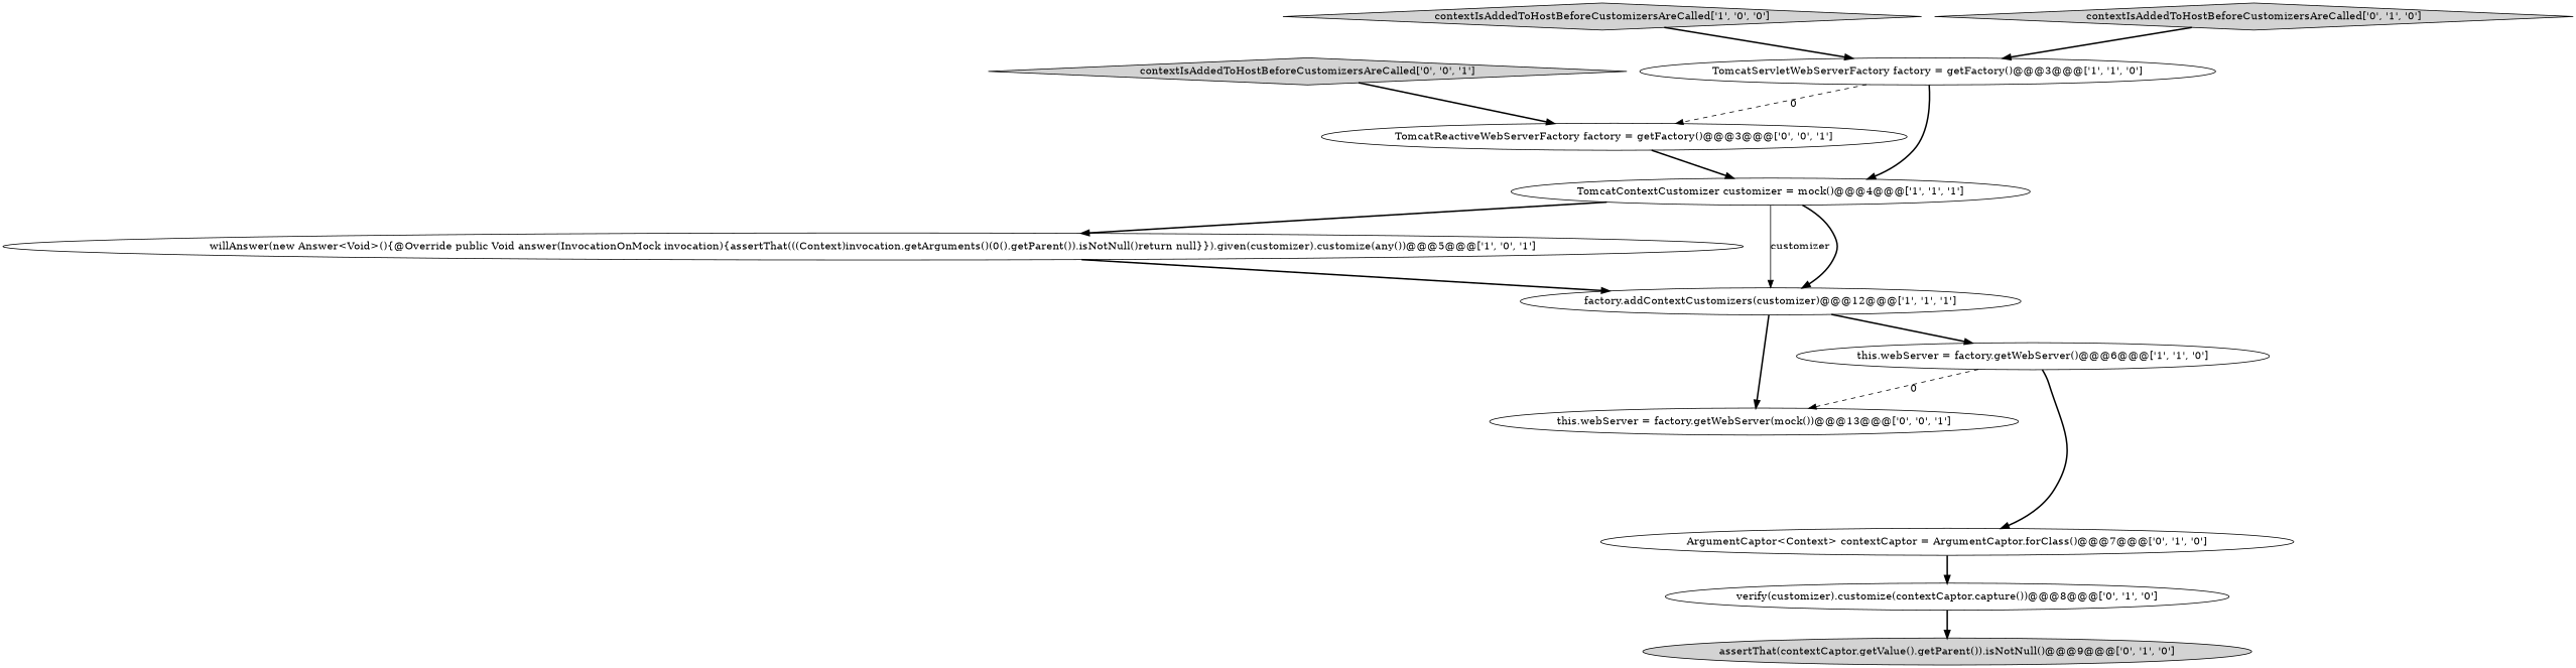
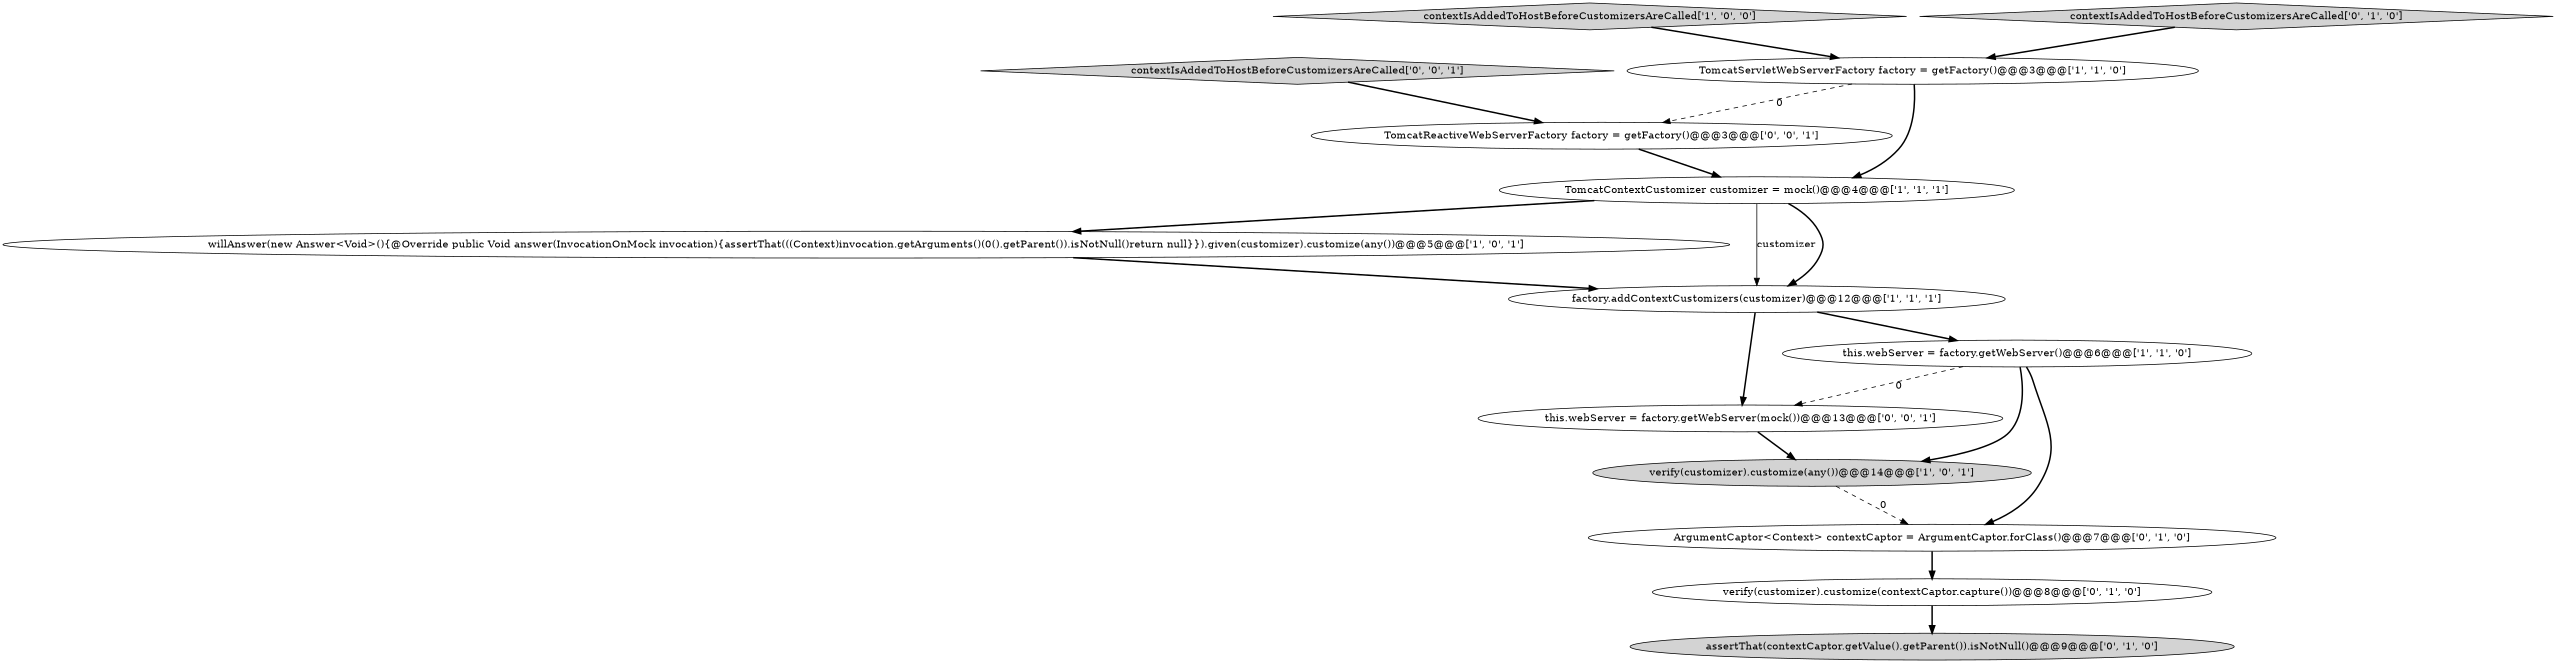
  digraph {
    node [fillcolor=white shape=ellipse style=filled]
    edge [style=bold]
    n1 [label="willAnswer(new Answer<Void>(){@Override public Void answer(InvocationOnMock invocation){assertThat(((Context)invocation.getArguments()(0().getParent()).isNotNull()return null}}).given(customizer).customize(any())@@@5@@@['1', '0', '1']"]
    n2 [label="factory.addContextCustomizers(customizer)@@@12@@@['1', '1', '1']"]
    n3 [label="this.webServer = factory.getWebServer(mock())@@@13@@@['0', '0', '1']"]
+   n4 [fillcolor=lightgray label="verify(customizer).customize(any())@@@14@@@['1', '0', '1']"]
    n5 [label="this.webServer = factory.getWebServer()@@@6@@@['1', '1', '0']"]
    n6 [label="ArgumentCaptor<Context> contextCaptor = ArgumentCaptor.forClass()@@@7@@@['0', '1', '0']"]
    n7 [label="verify(customizer).customize(contextCaptor.capture())@@@8@@@['0', '1', '0']"]
    n8 [fillcolor=lightgray label="assertThat(contextCaptor.getValue().getParent()).isNotNull()@@@9@@@['0', '1', '0']"]
    n9 [label="TomcatContextCustomizer customizer = mock()@@@4@@@['1', '1', '1']"]
    n10 [label="TomcatReactiveWebServerFactory factory = getFactory()@@@3@@@['0', '0', '1']"]
    n11 [fillcolor=lightgray label="contextIsAddedToHostBeforeCustomizersAreCalled['0', '0', '1']" shape=diamond]
    n12 [label="TomcatServletWebServerFactory factory = getFactory()@@@3@@@['1', '1', '0']"]
    n13 [fillcolor=lightgray label="contextIsAddedToHostBeforeCustomizersAreCalled['1', '0', '0']" shape=diamond]
    n14 [fillcolor=lightgray label="contextIsAddedToHostBeforeCustomizersAreCalled['0', '1', '0']" shape=diamond]
    n1 -> n2
    n2 -> n3
    n2 -> n5
+   n3 -> n4
+   n4 -> n6 [label=0 style=dashed]
    n5 -> n3 [label=0 style=dashed]
+   n5 -> n4
    n5 -> n6
    n6 -> n7
    n7 -> n8
    n9 -> n1
    n9 -> n2 [label=customizer style=solid]
    n9 -> n2
    n10 -> n9
    n11 -> n10
    n12 -> n9
    n12 -> n10 [label=0 style=dashed]
    n13 -> n12
    n14 -> n12
  }
